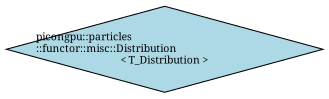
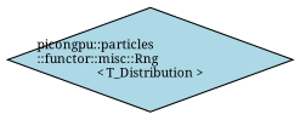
  digraph {
    rankdir=TB
    fontname="Noto Serif"
-   n1 [color=black fillcolor=lightblue fontname="Noto Serif" fontsize=10 height=0.2 label="picongpu::particles\l::functor::misc::Distribution\l\< T_Distribution \>" shape=diamond style=filled width=0.4]
+   n1 [color=black fillcolor=lightblue fontname="Noto Serif" fontsize=10 height=0.2 label="picongpu::particles\l::functor::misc::Rng\l\< T_Distribution \>" shape=diamond style=filled width=0.4]
  }
